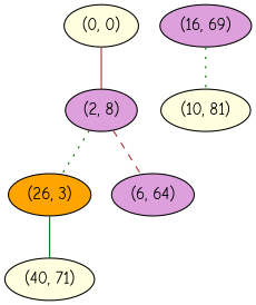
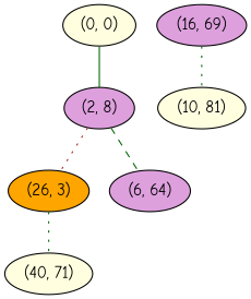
  graph {
    fontname="Comic Neue"
    node [fillcolor=plum fontname="Comic Neue" style=filled]
    edge [color=darkgreen fontname="Comic Neue" style=dotted weight=1]
    "(2, 8)"
    "(0, 0)" [fillcolor=lightyellow]
    "(26, 3)" [fillcolor=orange]
    n4 [label="(6, 64)"]
    "(16, 69)"
    n6 [fillcolor=lightyellow label="(10, 81)"]
    "(40, 71)" [fillcolor=lightyellow]
-   "(2, 8)" -- "(26, 3)"
-   "(2, 8)" -- n4 [color=brown style=dashed]
-   "(0, 0)" -- "(2, 8)" [color=brown style=solid weight=4]
-   "(26, 3)" -- "(40, 71)" [style=solid]
+   "(2, 8)" -- "(26, 3)" [color=brown]
+   "(2, 8)" -- n4 [style=dashed]
+   "(0, 0)" -- "(2, 8)" [style=solid weight=4]
+   "(26, 3)" -- "(40, 71)"
    "(16, 69)" -- n6
  }
